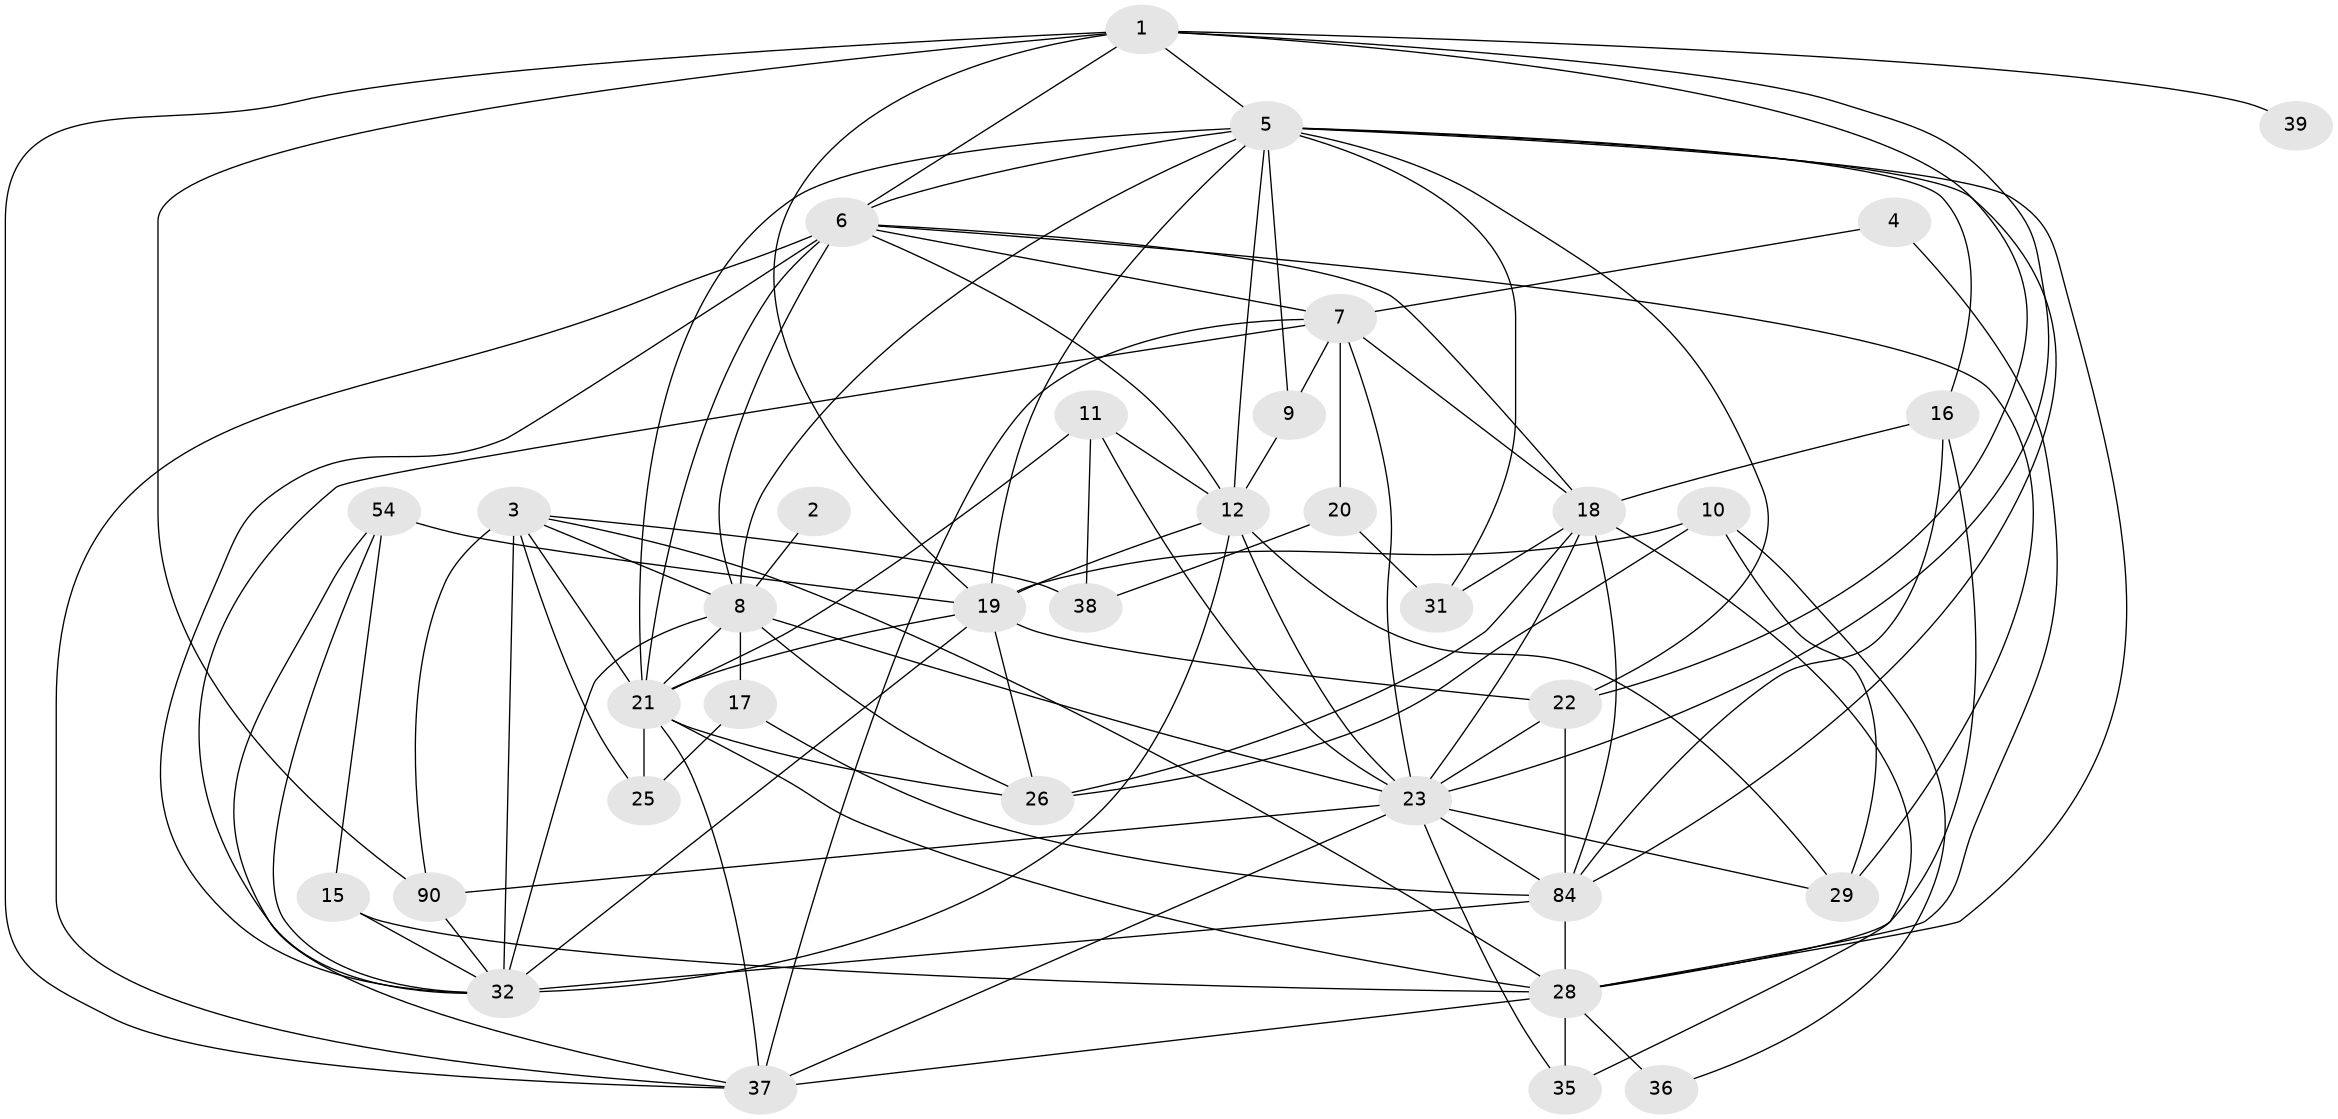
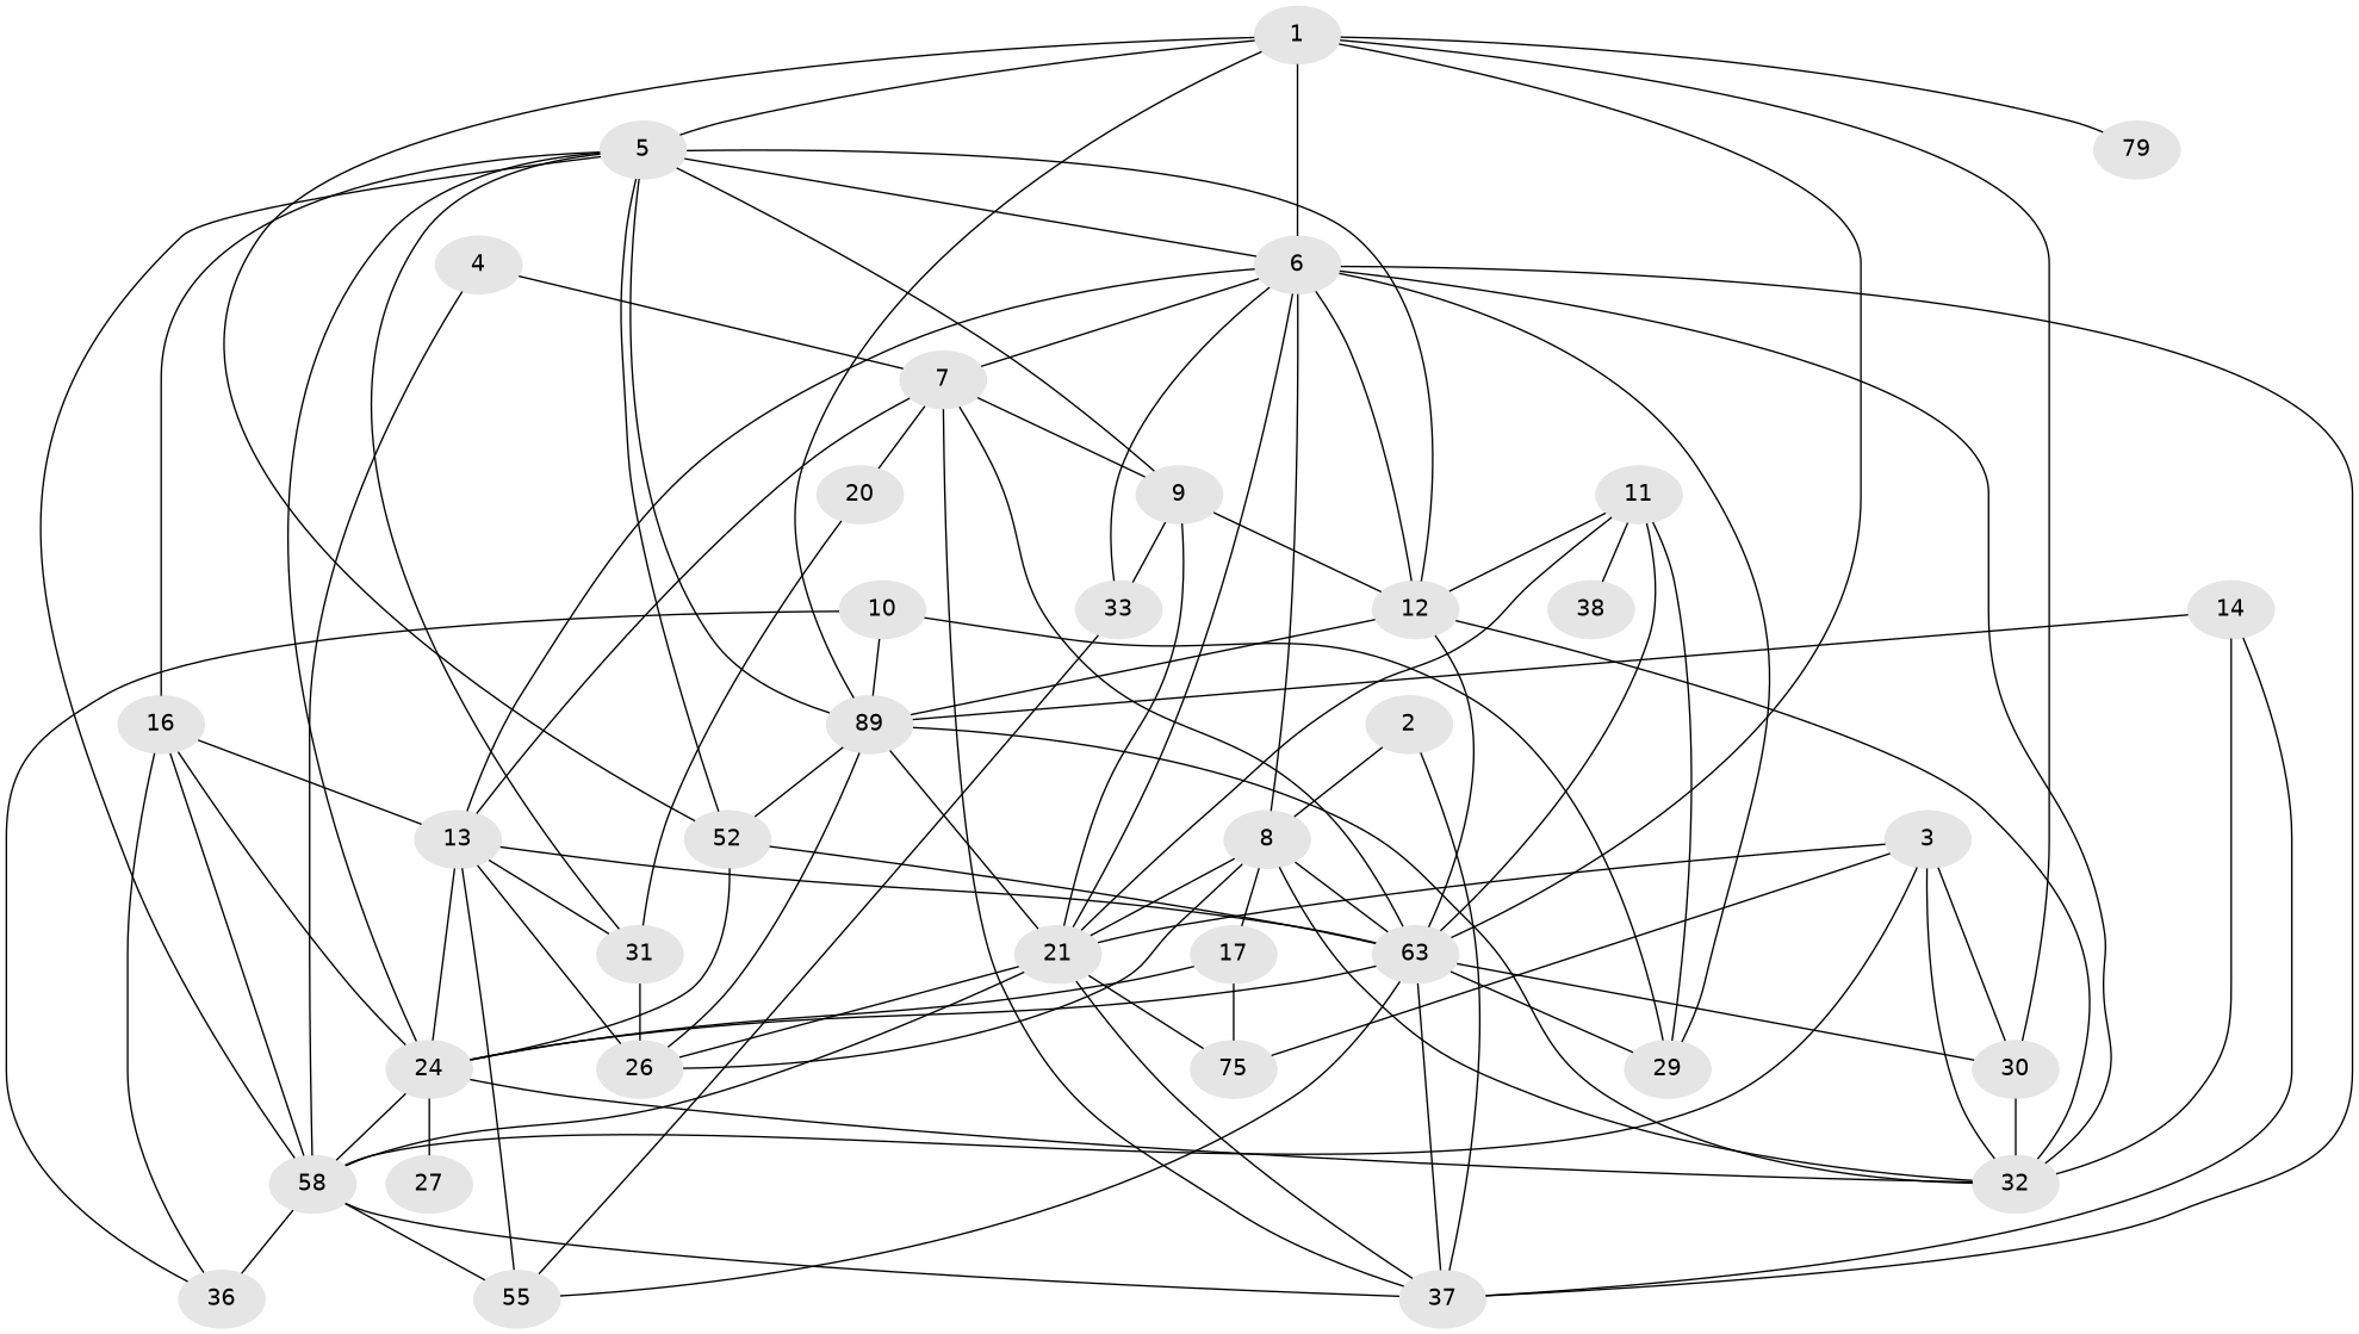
  graph {
    fontname="DejaVu Sans"
    node [color=gray90 fontname="DejaVu Sans" style=filled]
    edge [fontname="DejaVu Sans" weight=1.0]
    1
    5
    6
-   19
-   22
-   23
-   30 [label=90]
+   19 [label=89]
+   22 [label=52]
+   23 [label=63]
+   30
    37
-   39
+   39 [label=79]
    8
    21
-   28
+   28 [label=58]
    9
    12
    16
-   24 [label=84]
+   24
    31
    32
    7
-   18
+   18 [label=13]
    29
+   33
    26
-   35
+   35 [label=55]
    2
    17
    3
-   25
+   25 [label=75]
    38
    36
    4
    20
+   27
    10
    11
-   14 [label=54]
-   15
+   14
    1 -- 5
    1 -- 6 [weight=2.0]
    1 -- 19
    1 -- 22
    1 -- 23
    1 -- 30
-   1 -- 37
+   2 -- 37
    1 -- 39 [weight=2.0]
    5 -- 6
    5 -- 19
    5 -- 22
-   5 -- 8
-   5 -- 21
+   9 -- 21
    5 -- 28
    5 -- 9 [weight=3.0]
    5 -- 12 [weight=2.0]
    5 -- 16
    5 -- 24
    5 -- 31 [weight=2.0]
    6 -- 37
    6 -- 8
    6 -- 21
    6 -- 12
    6 -- 32
    6 -- 7 [weight=2.0]
    6 -- 18
    6 -- 29
+   6 -- 33
    19 -- 22
    19 -- 21
    19 -- 32
    19 -- 26
    22 -- 23
    22 -- 24 [weight=3.0]
    23 -- 30
    23 -- 37
    23 -- 24
    23 -- 29 [weight=2.0]
    23 -- 35
    30 -- 32
    8 -- 23
    8 -- 21
    8 -- 32
    8 -- 26
    8 -- 17 [weight=3.0]
    21 -- 37
    21 -- 28
    21 -- 26
    21 -- 25 [weight=2.0]
    28 -- 37
    28 -- 35 [weight=2.0]
    28 -- 36 [weight=2.0]
    9 -- 12
+   9 -- 33
    12 -- 19
    12 -- 23
    12 -- 32 [weight=2.0]
-   12 -- 29 [weight=2.0]
+   11 -- 29 [weight=2.0]
    16 -- 28
    16 -- 24
    16 -- 18
+   16 -- 36
    24 -- 28
    24 -- 32
+   24 -- 27
    7 -- 23
    7 -- 37
    7 -- 9
-   7 -- 32
    7 -- 18
    7 -- 20
    18 -- 23
    18 -- 24
    18 -- 31
    18 -- 26
    18 -- 35
+   33 -- 35
    2 -- 8 [weight=2.0]
    17 -- 24
    17 -- 25 [weight=2.0]
    3 -- 30
-   3 -- 8
    3 -- 21
    3 -- 28
    3 -- 32
    3 -- 25
-   3 -- 38
    4 -- 28 [weight=2.0]
    4 -- 7 [weight=2.0]
    20 -- 31
-   20 -- 38
    10 -- 19
    10 -- 29
-   10 -- 26 [weight=3.0]
+   31 -- 26 [weight=3.0]
    10 -- 36
    11 -- 23 [weight=2.0]
    11 -- 21
    11 -- 12 [weight=2.0]
    11 -- 38
    14 -- 19
    14 -- 37
    14 -- 32
-   14 -- 15
-   15 -- 28 [weight=2.0]
-   15 -- 32
  }
